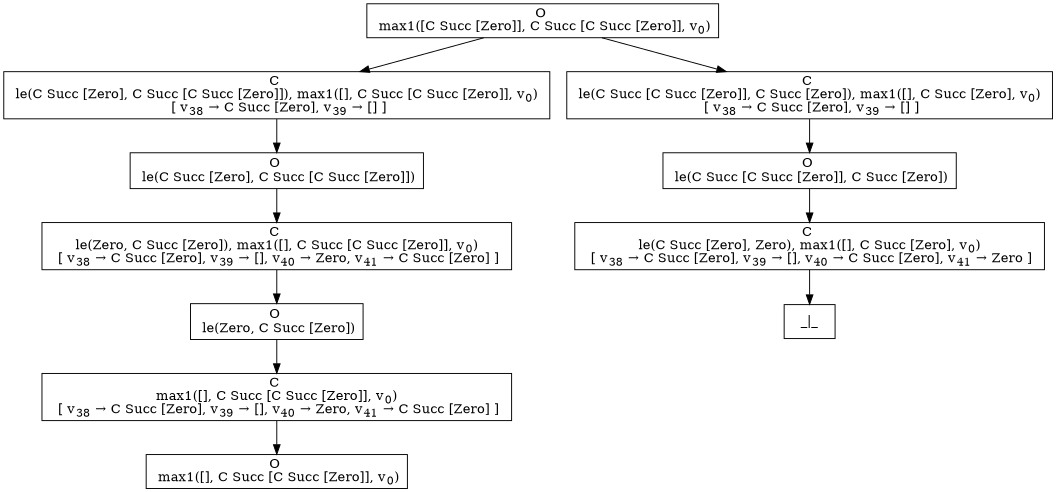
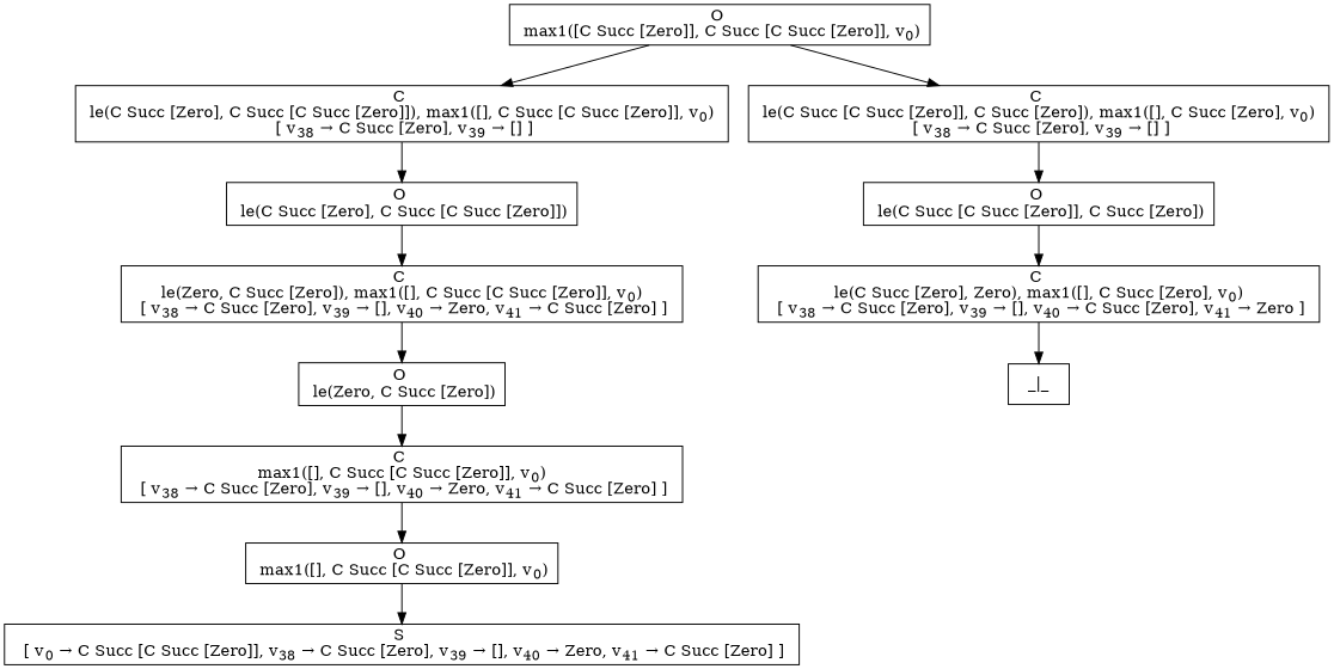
  digraph {
    rankdir=TB
    fontname="DejaVu Serif"
    node [fillcolor=white shape=box style=filled fontname="DejaVu Serif"]
    edge [fontname="DejaVu Serif"]
    n1 [label=<O <BR/> max1([C Succ [Zero]], C Succ [C Succ [Zero]], v<SUB>0</SUB>)>]
    n2 [label=<C <BR/> le(C Succ [Zero], C Succ [C Succ [Zero]]), max1([], C Succ [C Succ [Zero]], v<SUB>0</SUB>) <BR/>  [ v<SUB>38</SUB> &rarr; C Succ [Zero], v<SUB>39</SUB> &rarr; [] ] >]
    n3 [label=<C <BR/> le(C Succ [C Succ [Zero]], C Succ [Zero]), max1([], C Succ [Zero], v<SUB>0</SUB>) <BR/>  [ v<SUB>38</SUB> &rarr; C Succ [Zero], v<SUB>39</SUB> &rarr; [] ] >]
    n4 [label=<O <BR/> le(C Succ [Zero], C Succ [C Succ [Zero]])>]
    n5 [label=<O <BR/> le(C Succ [C Succ [Zero]], C Succ [Zero])>]
    n6 [label=<C <BR/> le(Zero, C Succ [Zero]), max1([], C Succ [C Succ [Zero]], v<SUB>0</SUB>) <BR/>  [ v<SUB>38</SUB> &rarr; C Succ [Zero], v<SUB>39</SUB> &rarr; [], v<SUB>40</SUB> &rarr; Zero, v<SUB>41</SUB> &rarr; C Succ [Zero] ] >]
    n7 [label=<O <BR/> le(Zero, C Succ [Zero])>]
    n8 [label=<C <BR/> max1([], C Succ [C Succ [Zero]], v<SUB>0</SUB>) <BR/>  [ v<SUB>38</SUB> &rarr; C Succ [Zero], v<SUB>39</SUB> &rarr; [], v<SUB>40</SUB> &rarr; Zero, v<SUB>41</SUB> &rarr; C Succ [Zero] ] >]
    n9 [label=<O <BR/> max1([], C Succ [C Succ [Zero]], v<SUB>0</SUB>)>]
+   n10 [label=<S <BR/>  [ v<SUB>0</SUB> &rarr; C Succ [C Succ [Zero]], v<SUB>38</SUB> &rarr; C Succ [Zero], v<SUB>39</SUB> &rarr; [], v<SUB>40</SUB> &rarr; Zero, v<SUB>41</SUB> &rarr; C Succ [Zero] ] >]
    n11 [label=<C <BR/> le(C Succ [Zero], Zero), max1([], C Succ [Zero], v<SUB>0</SUB>) <BR/>  [ v<SUB>38</SUB> &rarr; C Succ [Zero], v<SUB>39</SUB> &rarr; [], v<SUB>40</SUB> &rarr; C Succ [Zero], v<SUB>41</SUB> &rarr; Zero ] >]
    n12 [label=<_|_>]
    n1 -> n2
    n1 -> n3
    n2 -> n4
    n3 -> n5
    n4 -> n6
    n5 -> n11
    n6 -> n7
    n7 -> n8
    n8 -> n9
+   n9 -> n10
    n11 -> n12
  }
